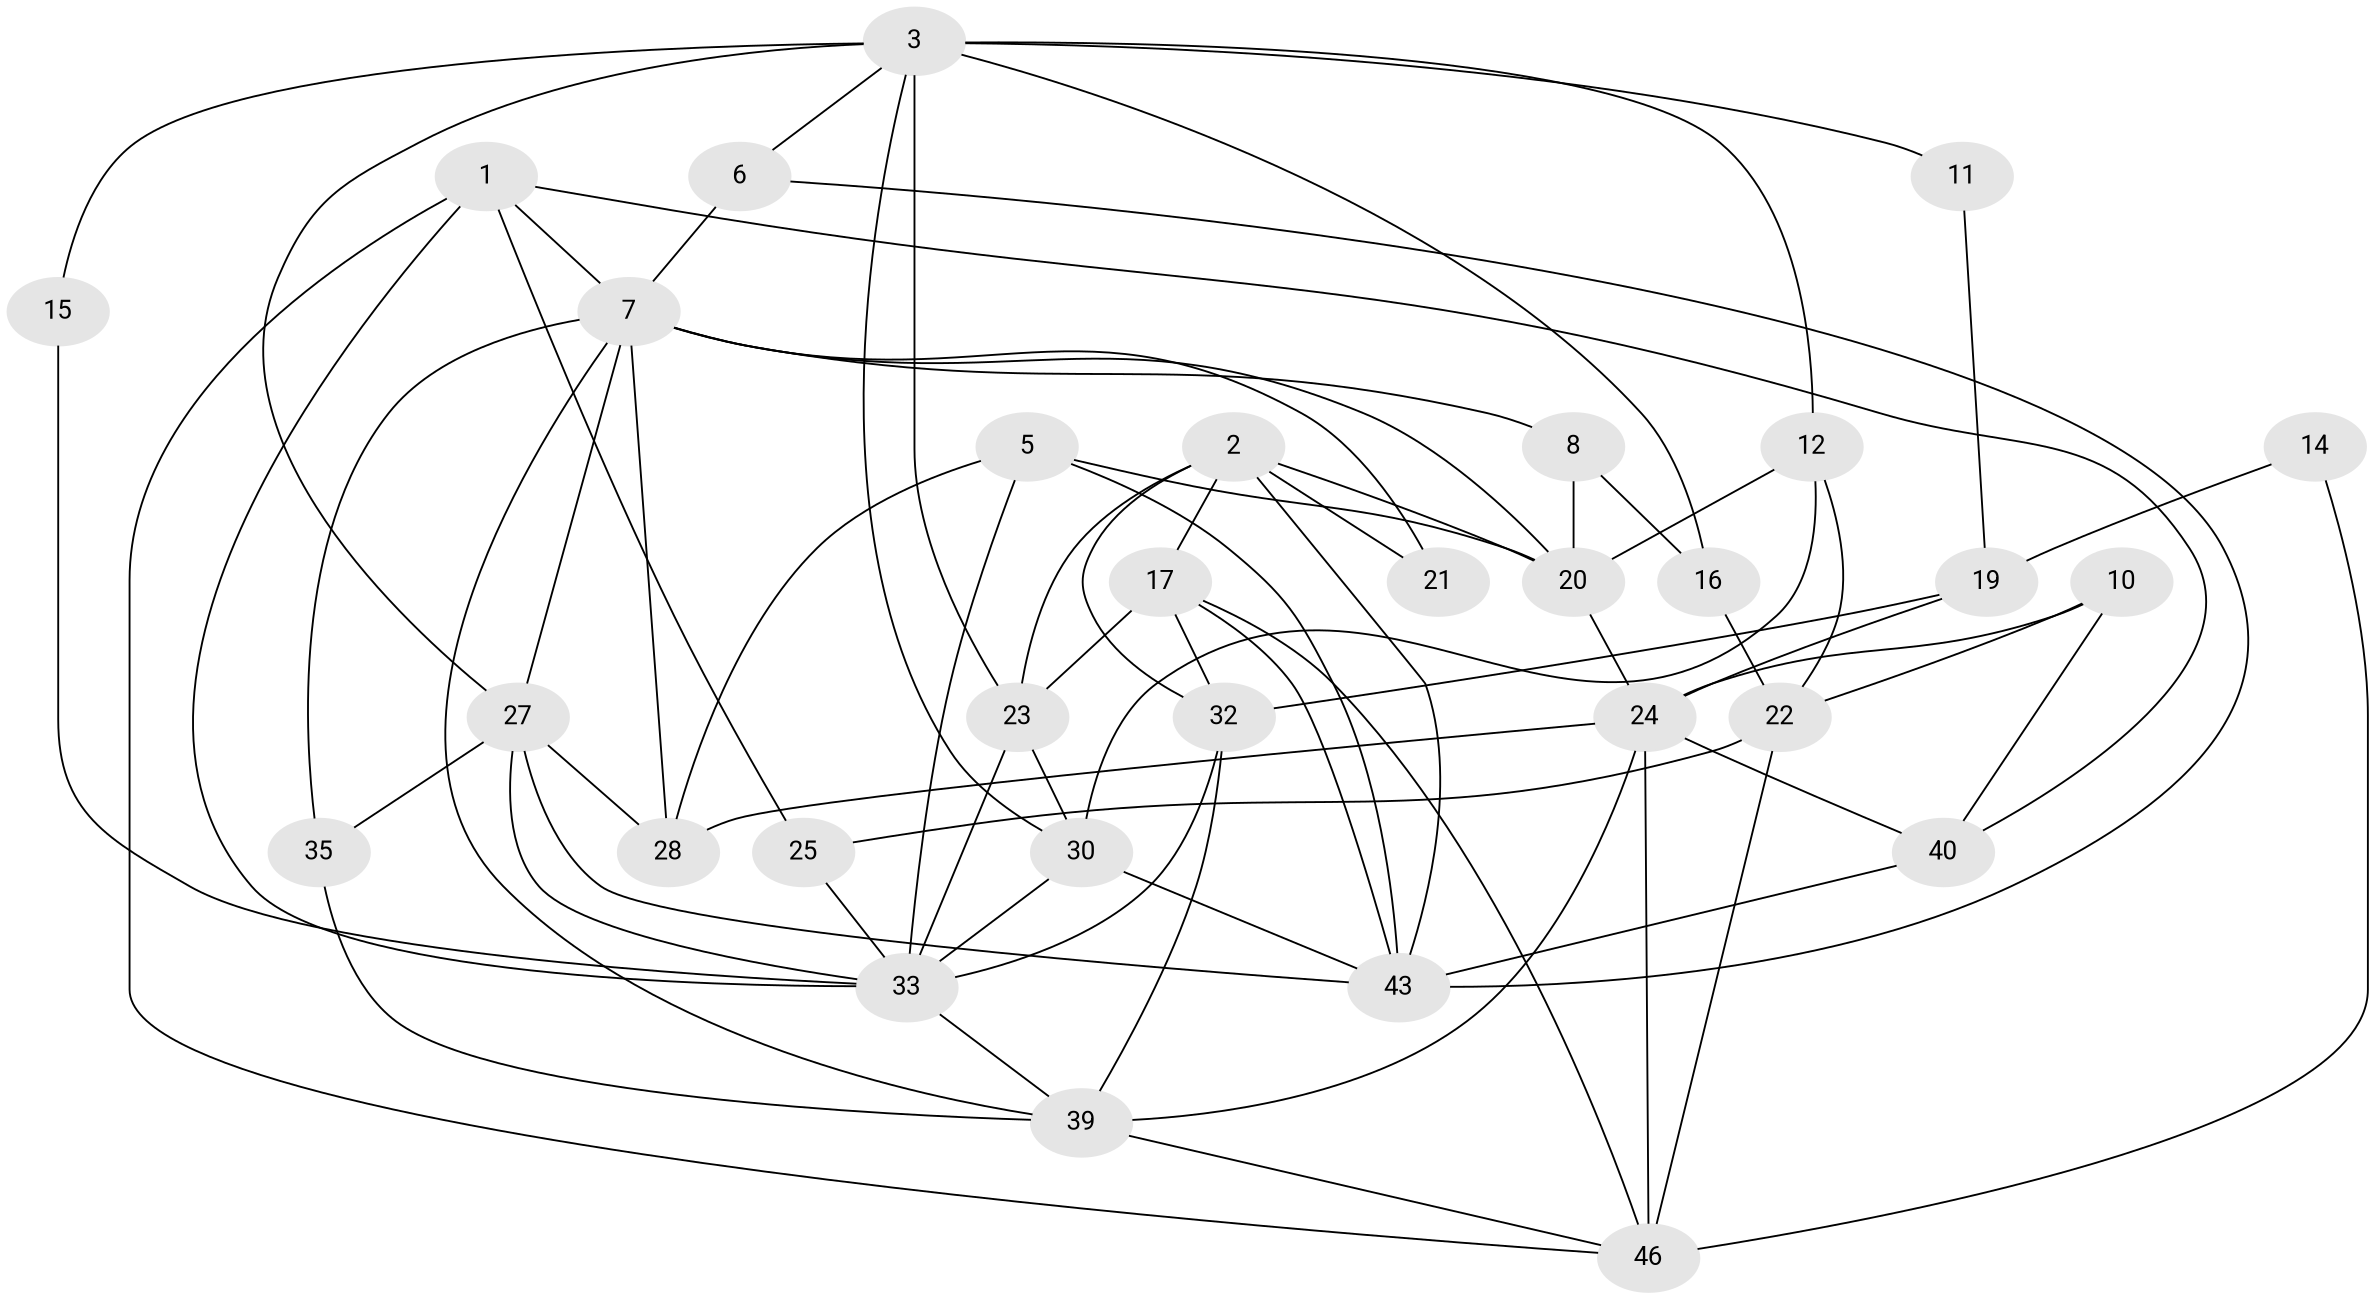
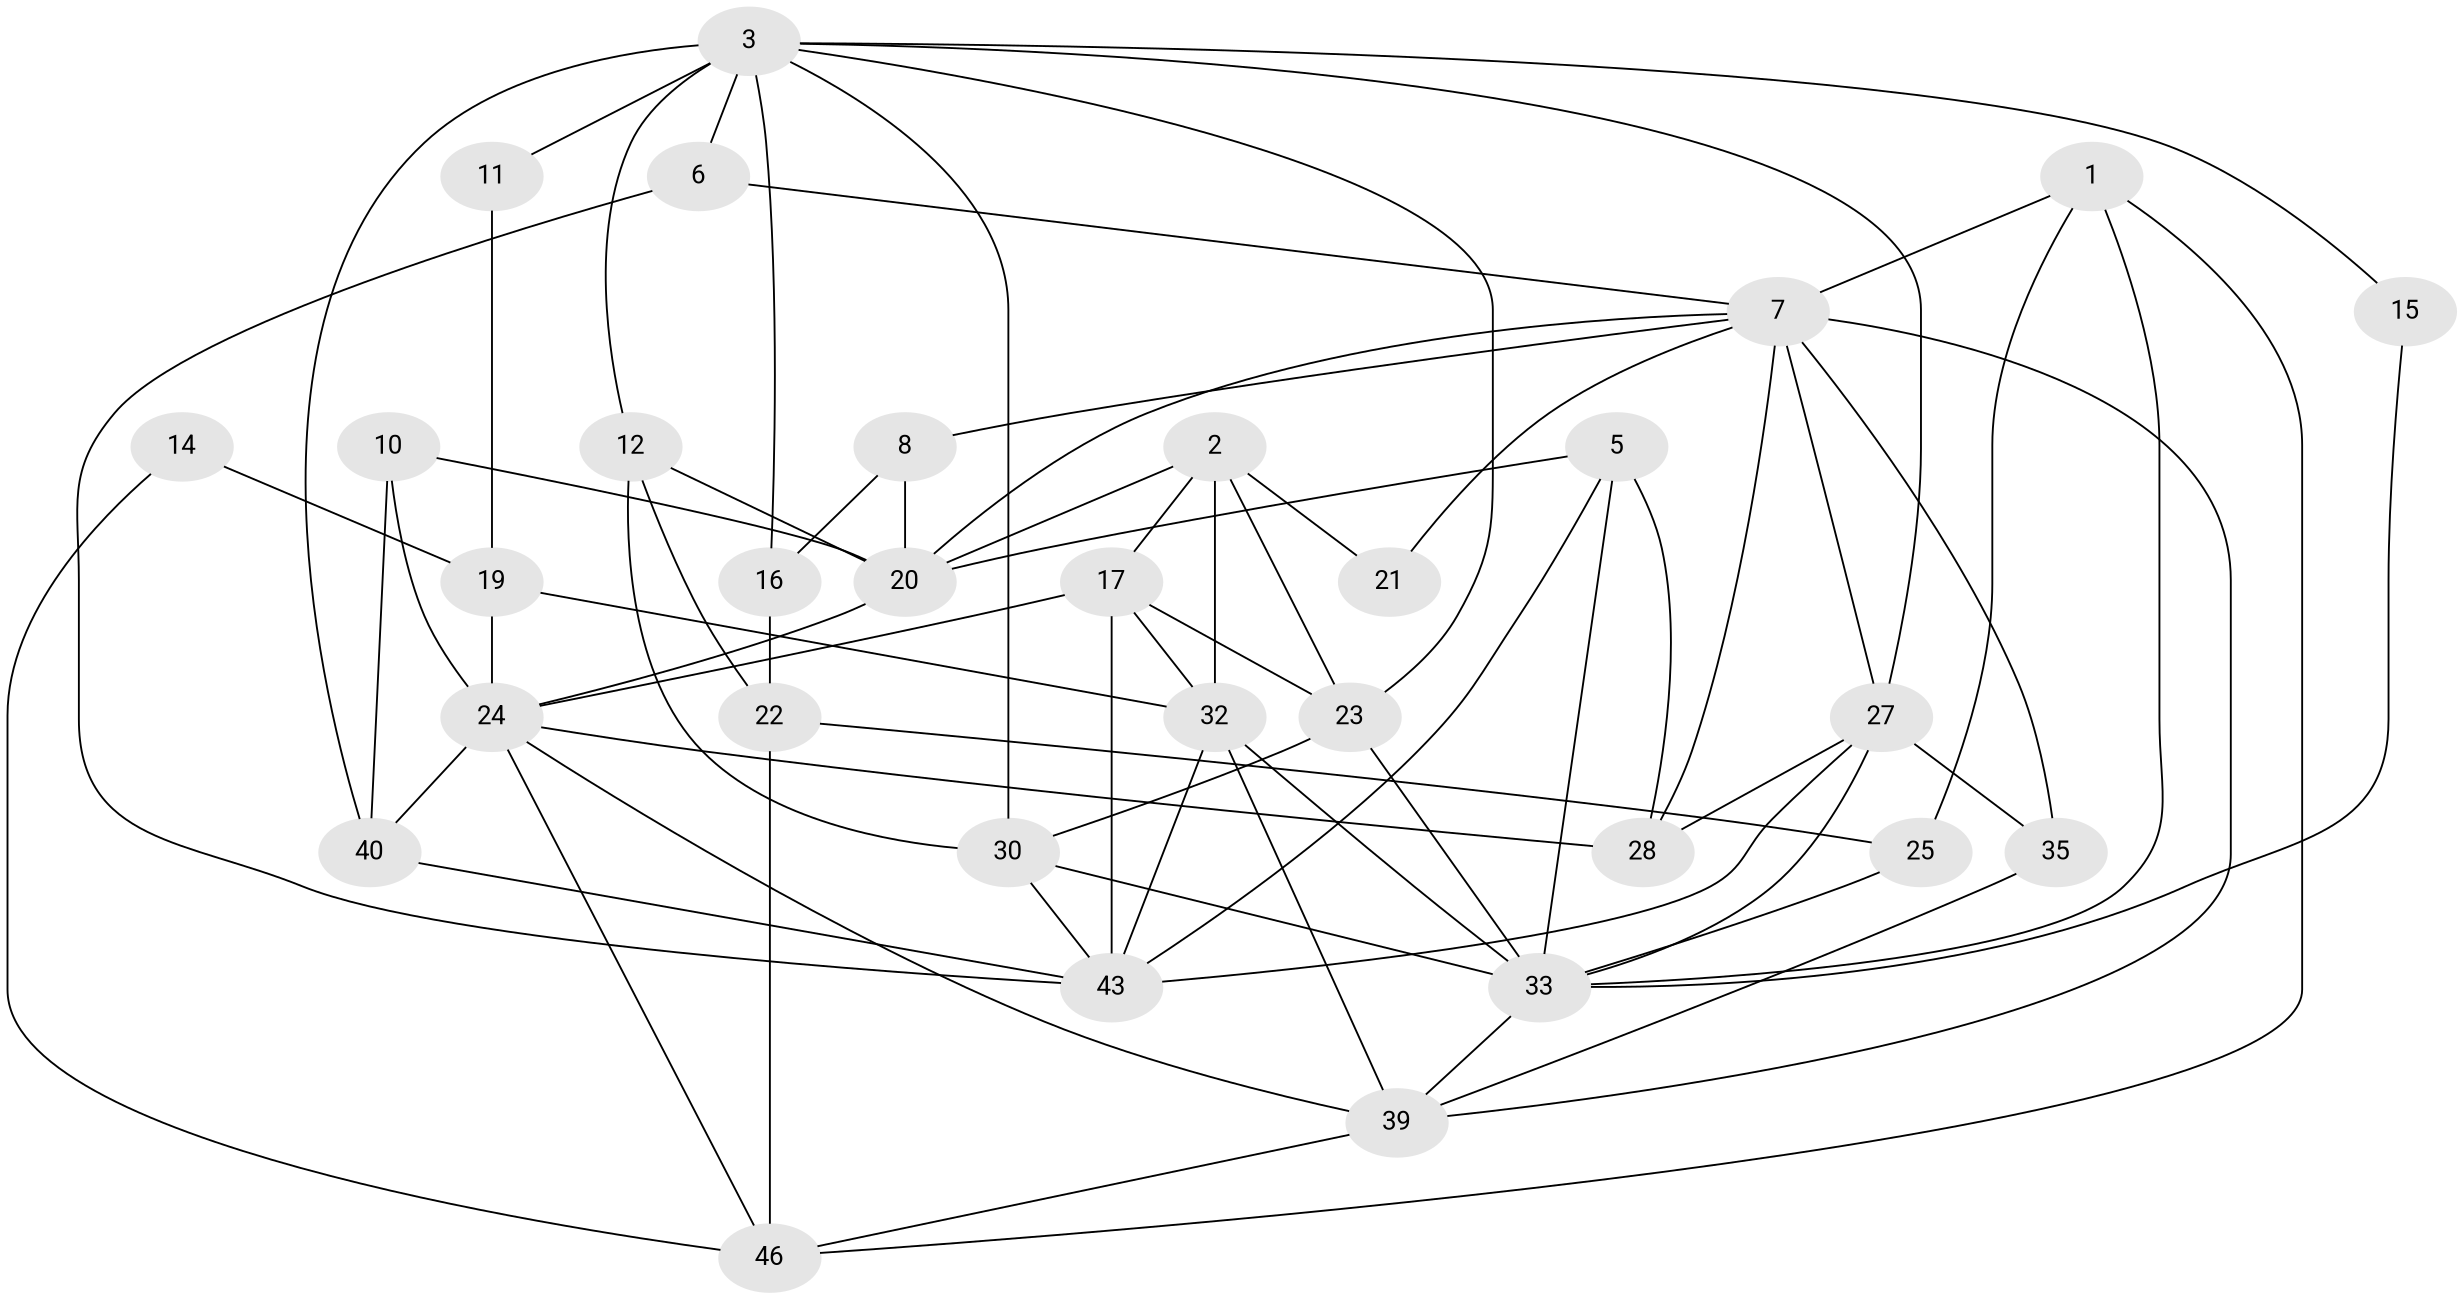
  graph {
    fontname=Roboto
    node [color=gray90 fontname=Roboto style=filled]
    edge [fontname=Roboto]
    1 [super="+42"]
    7 [super="+18"]
    25
    33 [super="+41"]
    40 [super="+51"]
    46 [super="+47"]
    20 [super="+36"]
    21
    27 [super="+45"]
    8 [super="+38"]
    28
    35
    39 [super="+53"]
    43 [super="+54"]
    2 [super="+29"]
    17 [super="+49"]
    23
    32 [super="+50"]
    24 [super="+44"]
    30 [super="+34"]
    3 [super="+9"]
    6
    11
    12 [super="+26"]
    15
    16
    19 [super="+48"]
    22 [super="+52"]
    5 [super="+31"]
    10
    14
    1 -- 7
    1 -- 25
    1 -- 33
-   1 -- 40
+   3 -- 40
    1 -- 46
    7 -- 20
    7 -- 21
    7 -- 27
    7 -- 8
    7 -- 28
    7 -- 35
    7 -- 39
    25 -- 33
    33 -- 39
    40 -- 43
    20 -- 24
    27 -- 33
    27 -- 28
    27 -- 35 [weight=2]
    27 -- 43
    8 -- 20
    8 -- 16
    35 -- 39
    39 -- 46
    2 -- 20
    2 -- 21
-   2 -- 43
+   32 -- 43
    2 -- 17
    2 -- 23
    2 -- 32
-   17 -- 46
+   17 -- 24
    17 -- 43
    17 -- 23
    17 -- 32
    23 -- 33
    23 -- 30
    32 -- 33
    32 -- 39
    24 -- 40
    24 -- 46
    24 -- 28
    24 -- 39
    30 -- 33
    30 -- 43
    3 -- 27
    3 -- 23
    3 -- 30
    3 -- 6
    3 -- 11 [weight=2]
    3 -- 12
    3 -- 15
    3 -- 16
    6 -- 7
    6 -- 43
    11 -- 19
    12 -- 20
    12 -- 30
    12 -- 22
    15 -- 33
    16 -- 22 [weight=2]
    19 -- 32
    19 -- 24
    22 -- 25
    22 -- 46
    5 -- 33
    5 -- 20
    5 -- 28
    5 -- 43
    10 -- 40
    10 -- 24
-   10 -- 22
+   10 -- 20
    14 -- 46
    14 -- 19
  }
